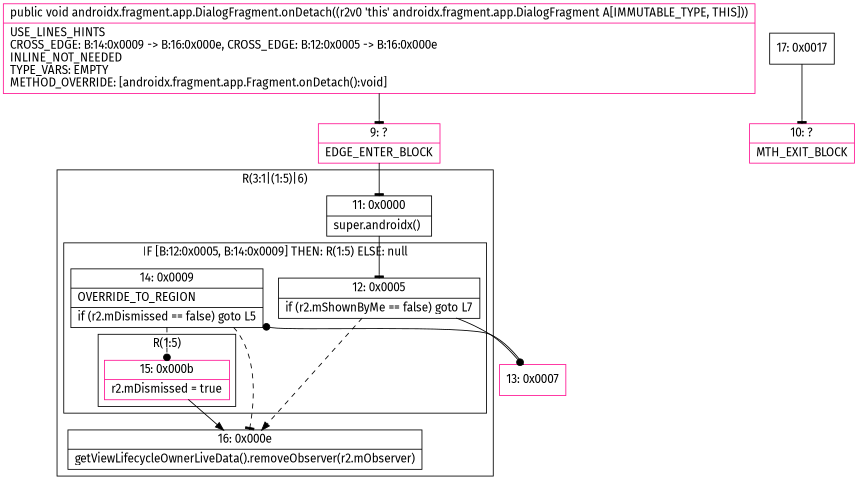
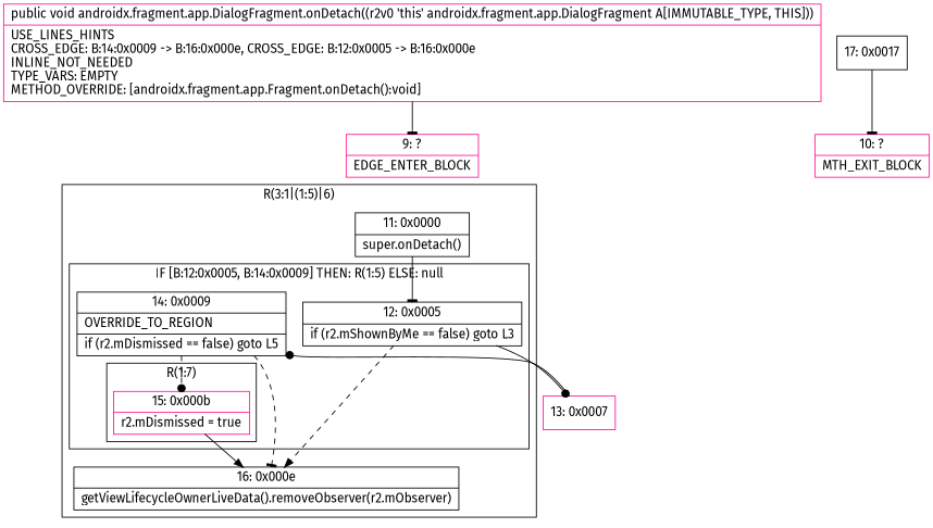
  digraph {
    fontname="Fira Sans"
    node [color=deeppink fontname="Fira Sans" shape=record]
    edge [arrowhead=tee fontname="Fira Sans"]
    n1 [label="{15\:\ 0x000b|r2.mDismissed = true\l}"]
-   n2 [color=black label="{12\:\ 0x0005|if (r2.mShownByMe == false) goto L7\l}"]
+   n2 [color=black label="{12\:\ 0x0005|if (r2.mShownByMe == false) goto L3\l}"]
    n3 [color=black label="{14\:\ 0x0009|OVERRIDE_TO_REGION\l|if (r2.mDismissed == false) goto L5\l}"]
-   n4 [color=black label="{11\:\ 0x0000|super.androidx()\l}"]
+   n4 [color=black label="{11\:\ 0x0000|super.onDetach()\l}"]
    n5 [color=black label="{16\:\ 0x000e|getViewLifecycleOwnerLiveData().removeObserver(r2.mObserver)\l}"]
    n6 [label="{13\:\ 0x0007}"]
    n7 [color=black label="{17\:\ 0x0017}"]
    n8 [label="{10\:\ ?|MTH_EXIT_BLOCK\l}"]
    n9 [label="{9\:\ ?|EDGE_ENTER_BLOCK\l}"]
    n10 [label="{public void androidx.fragment.app.DialogFragment.onDetach((r2v0 'this' androidx.fragment.app.DialogFragment A[IMMUTABLE_TYPE, THIS]))  | USE_LINES_HINTS\lCROSS_EDGE: B:14:0x0009 \-\> B:16:0x000e, CROSS_EDGE: B:12:0x0005 \-\> B:16:0x000e\lINLINE_NOT_NEEDED\lTYPE_VARS: EMPTY\lMETHOD_OVERRIDE: [androidx.fragment.app.Fragment.onDetach():void]\l}"]
    subgraph cluster_1 {
      label="R(3:1|(1:5)|6)"
      n4
      n5
      subgraph cluster_2 {
        label="IF [B:12:0x0005, B:14:0x0009] THEN: R(1:5) ELSE: null"
        n2
        n3
        subgraph cluster_3 {
-         label="R(1:5)"
+         label="R(1:7)"
          n1
        }
      }
    }
    n1 -> n5 [arrowhead=normal]
    n2 -> n5 [arrowhead=normal style=dashed]
    n2 -> n6 [arrowhead=dot]
    n3 -> n1 [arrowhead=dot style=dashed]
    n3 -> n5 [style=dashed]
    n4 -> n2
    n6 -> n3 [arrowhead=dot]
    n7 -> n8
-   n9 -> n4
    n10 -> n9
  }
